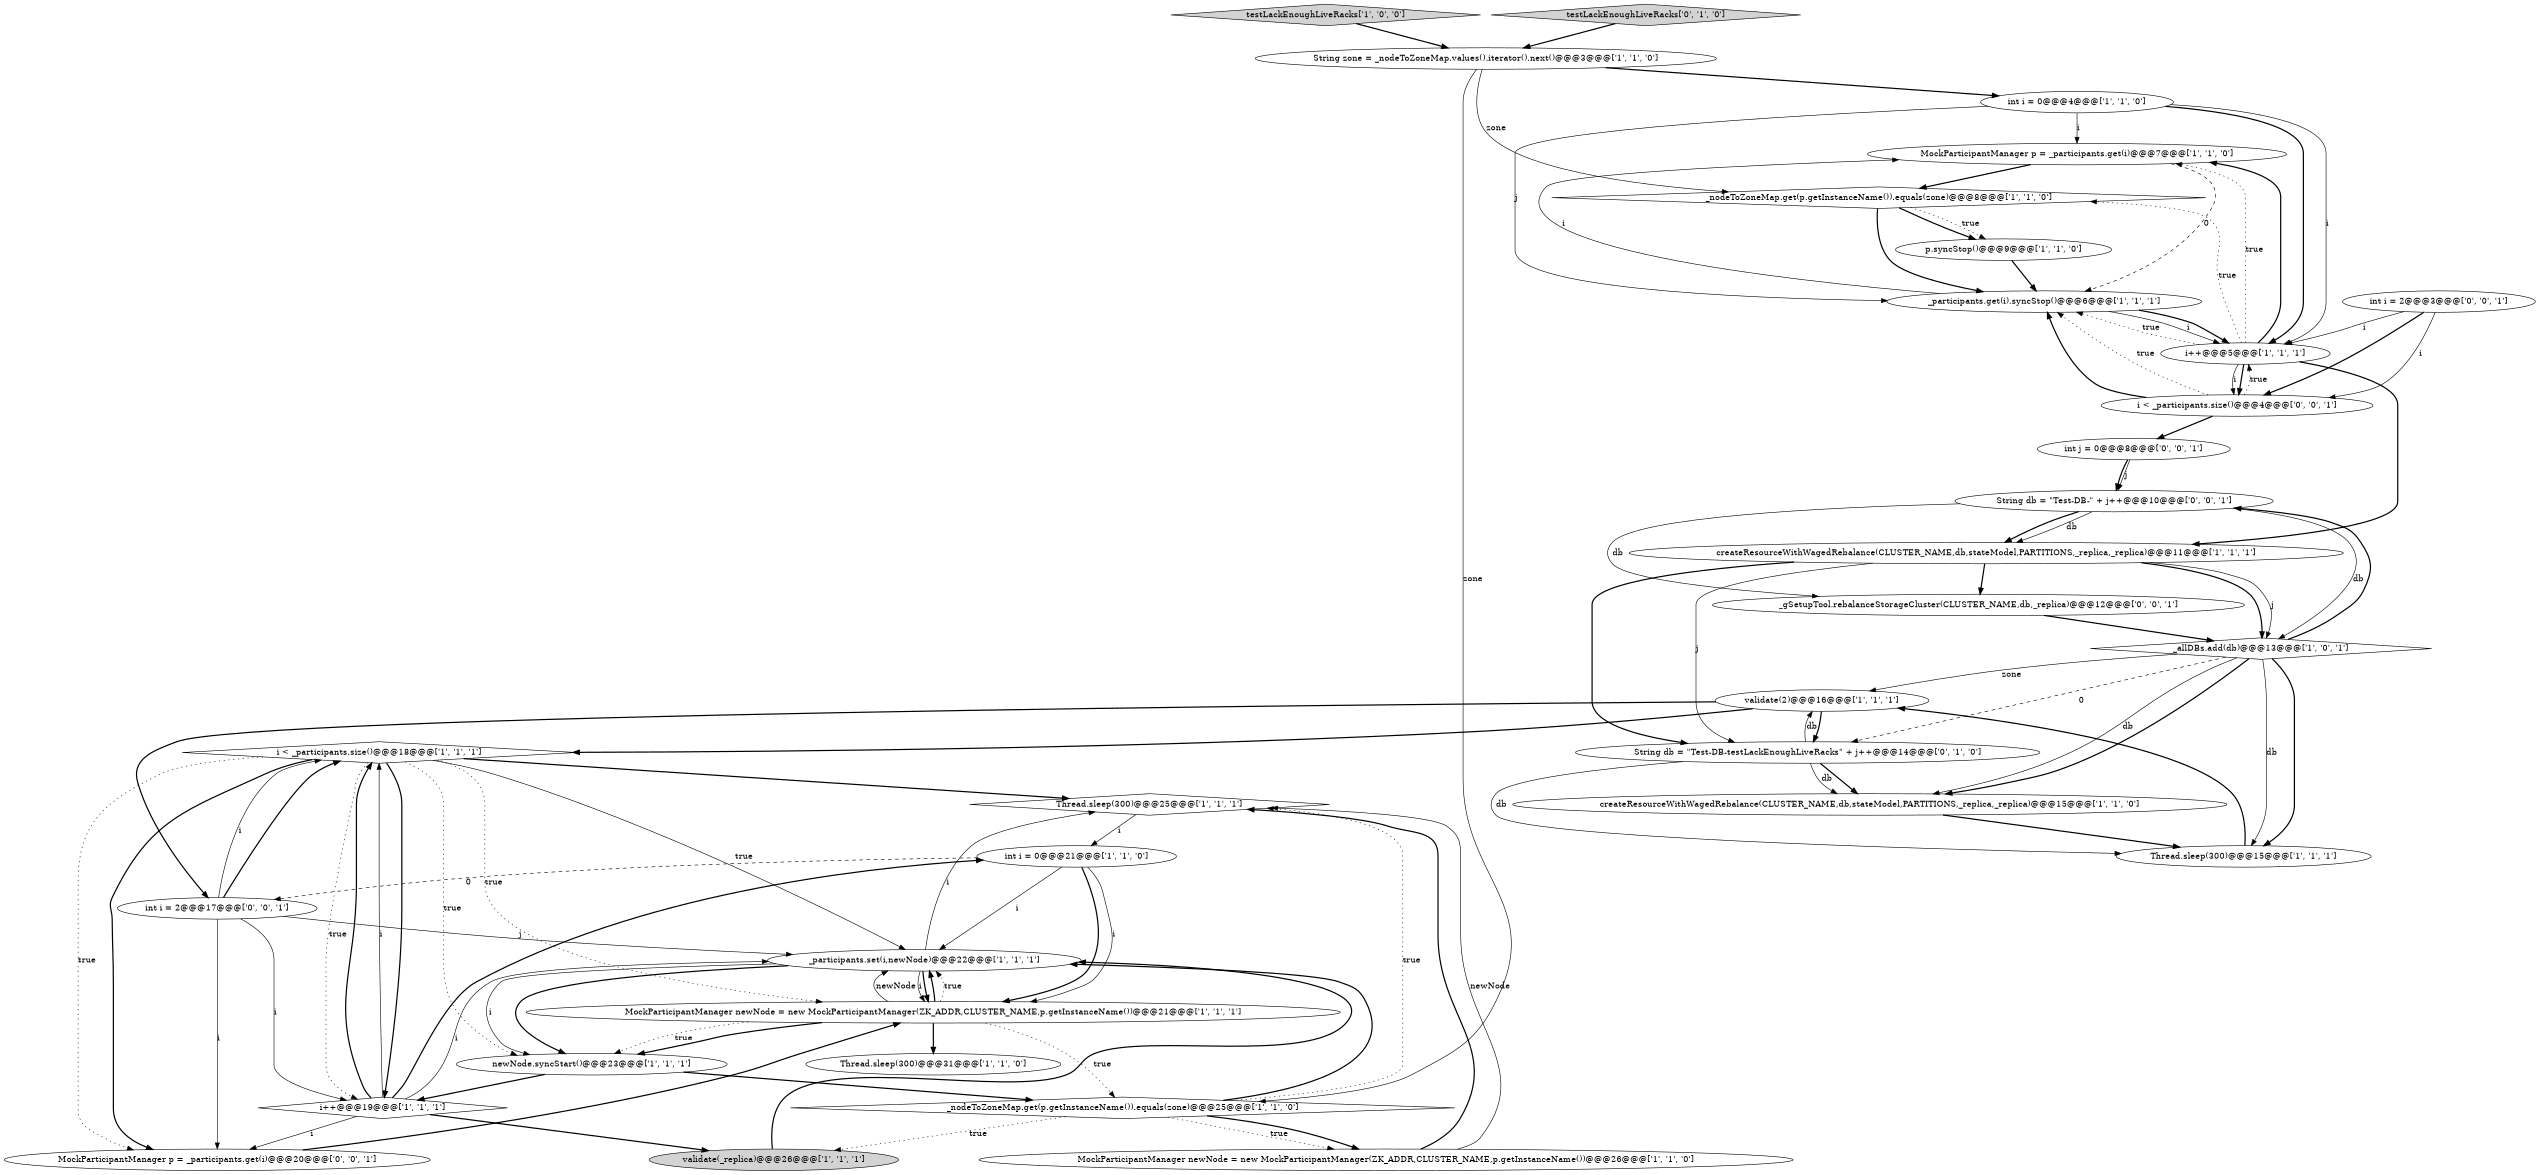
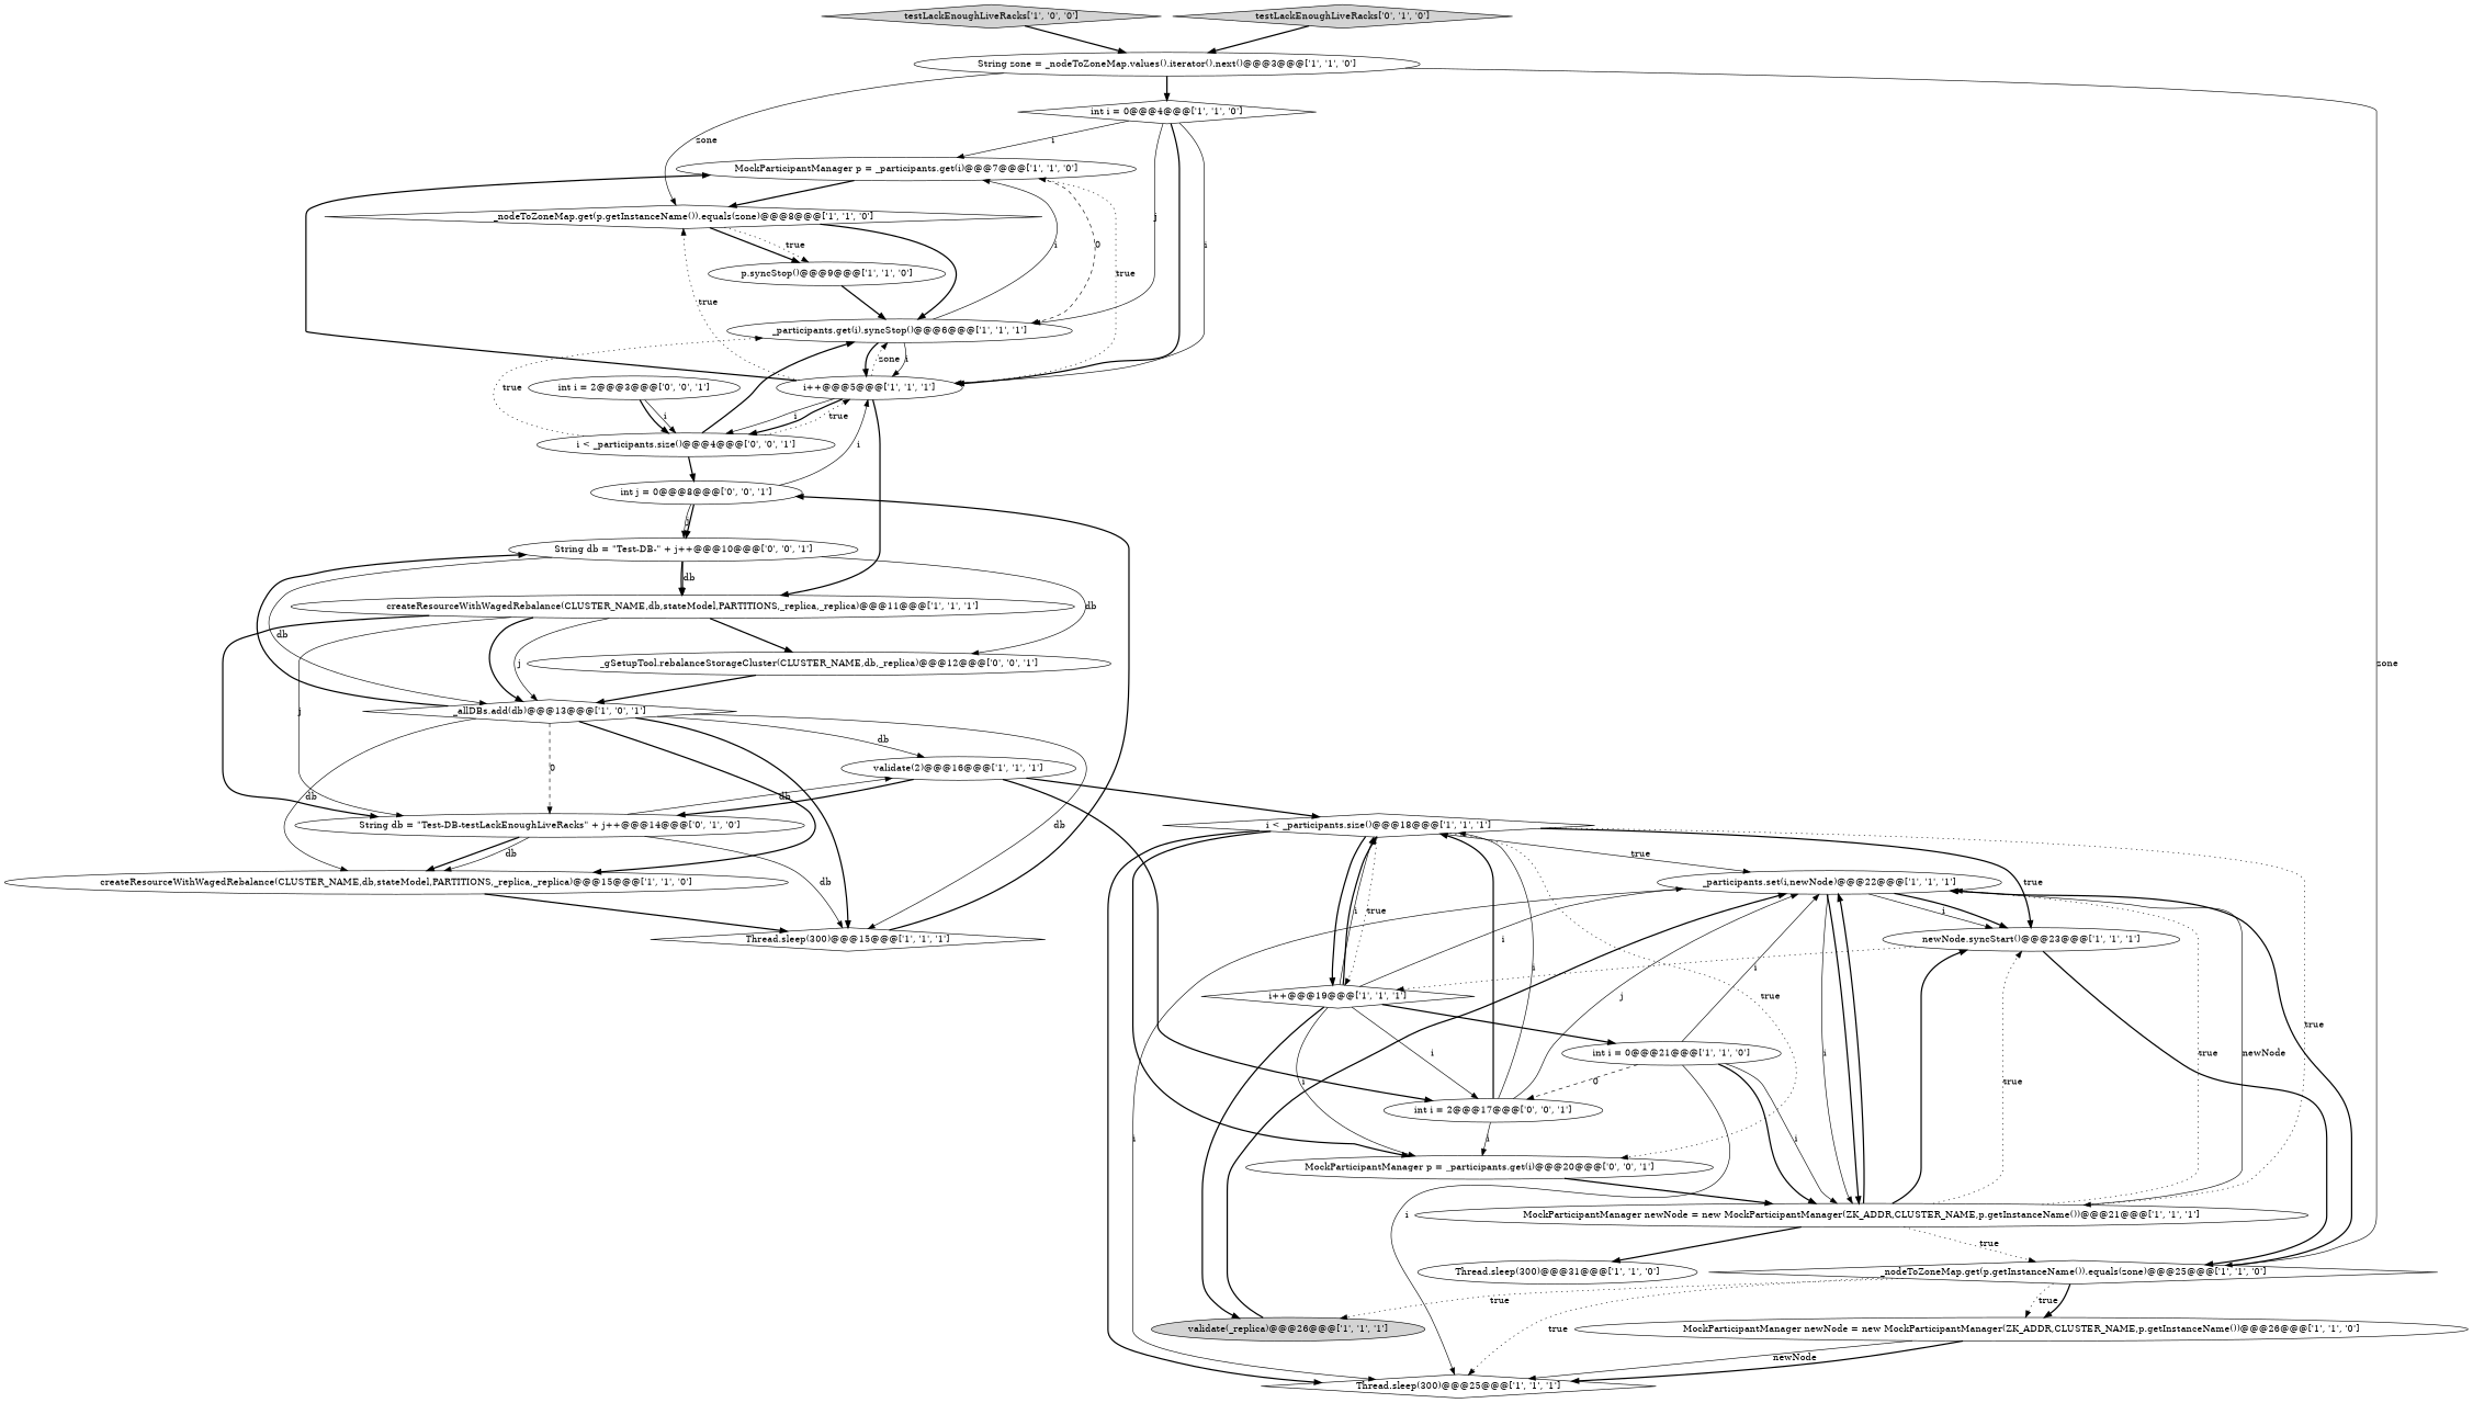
  digraph {
    node [fillcolor=white shape=ellipse style=filled]
    edge [style=bold]
    n1 [label="MockParticipantManager p = _participants.get(i)@@@7@@@['1', '1', '0']"]
    n2 [label="_nodeToZoneMap.get(p.getInstanceName()).equals(zone)@@@8@@@['1', '1', '0']" shape=diamond]
    n3 [label="_participants.get(i).syncStop()@@@6@@@['1', '1', '1']"]
    n4 [label="p.syncStop()@@@9@@@['1', '1', '0']"]
    n5 [label="i++@@@5@@@['1', '1', '1']"]
    n6 [label="String zone = _nodeToZoneMap.values().iterator().next()@@@3@@@['1', '1', '0']"]
-   n7 [label="int i = 0@@@4@@@['1', '1', '0']"]
+   n7 [label="int i = 0@@@4@@@['1', '1', '0']" shape=diamond]
    n8 [label="_nodeToZoneMap.get(p.getInstanceName()).equals(zone)@@@25@@@['1', '1', '0']" shape=diamond]
    n9 [label="Thread.sleep(300)@@@25@@@['1', '1', '1']" shape=diamond]
    n10 [fillcolor=lightgray label="validate(_replica)@@@26@@@['1', '1', '1']"]
    n11 [label="_participants.set(i,newNode)@@@22@@@['1', '1', '1']"]
    n12 [label="MockParticipantManager newNode = new MockParticipantManager(ZK_ADDR,CLUSTER_NAME,p.getInstanceName())@@@26@@@['1', '1', '0']"]
    n13 [label="int j = 0@@@8@@@['0', '0', '1']"]
    n14 [label="String db = \"Test-DB-\" + j++@@@10@@@['0', '0', '1']"]
    n15 [label="_gSetupTool.rebalanceStorageCluster(CLUSTER_NAME,db,_replica)@@@12@@@['0', '0', '1']"]
    n16 [label="_allDBs.add(db)@@@13@@@['1', '0', '1']" shape=diamond]
    n17 [label="createResourceWithWagedRebalance(CLUSTER_NAME,db,stateModel,PARTITIONS,_replica,_replica)@@@11@@@['1', '1', '1']"]
    n18 [label="newNode.syncStart()@@@23@@@['1', '1', '1']"]
    n19 [label="i++@@@19@@@['1', '1', '1']" shape=diamond]
    n20 [label="MockParticipantManager p = _participants.get(i)@@@20@@@['0', '0', '1']"]
    n21 [label="i < _participants.size()@@@18@@@['1', '1', '1']" shape=diamond]
    n22 [label="int i = 0@@@21@@@['1', '1', '0']"]
    n23 [label="i < _participants.size()@@@4@@@['0', '0', '1']"]
    n24 [label="int i = 2@@@3@@@['0', '0', '1']"]
    n25 [label="String db = \"Test-DB-testLackEnoughLiveRacks\" + j++@@@14@@@['0', '1', '0']"]
-   n26 [label="Thread.sleep(300)@@@15@@@['1', '1', '1']"]
+   n26 [label="Thread.sleep(300)@@@15@@@['1', '1', '1']" shape=diamond]
    n27 [label="createResourceWithWagedRebalance(CLUSTER_NAME,db,stateModel,PARTITIONS,_replica,_replica)@@@15@@@['1', '1', '0']"]
    n28 [label="validate(2)@@@16@@@['1', '1', '1']"]
    n29 [label="Thread.sleep(300)@@@31@@@['1', '1', '0']"]
    n30 [label="int i = 2@@@17@@@['0', '0', '1']"]
    n31 [fillcolor=lightgray label="testLackEnoughLiveRacks['1', '0', '0']" shape=diamond]
    n32 [label="MockParticipantManager newNode = new MockParticipantManager(ZK_ADDR,CLUSTER_NAME,p.getInstanceName())@@@21@@@['1', '1', '1']"]
    n33 [fillcolor=lightgray label="testLackEnoughLiveRacks['0', '1', '0']" shape=diamond]
    n1 -> n2
    n1 -> n3 [label=0 style=dashed]
    n2 -> n3
    n2 -> n4
    n2 -> n4 [label=true style=dotted]
    n3 -> n1 [label=i style=solid]
    n3 -> n5 [label=i style=solid]
    n3 -> n5
    n4 -> n3
    n5 -> n1 [label=true style=dotted]
    n5 -> n1
    n5 -> n2 [label=true style=dotted]
-   n5 -> n3 [label=true style=dotted]
+   n5 -> n3 [label=zone style=dotted]
    n5 -> n17
    n5 -> n23 [label=i style=solid]
    n5 -> n23
    n6 -> n2 [label=zone style=solid]
    n6 -> n7
    n6 -> n8 [label=zone style=solid]
    n7 -> n1 [label=i style=solid]
    n7 -> n3 [label=j style=solid]
    n7 -> n5
    n7 -> n5 [label=i style=solid]
    n8 -> n9 [label=true style=dotted]
    n8 -> n10 [label=true style=dotted]
    n8 -> n11
    n8 -> n12 [label=true style=dotted]
    n8 -> n12
    n10 -> n11
    n11 -> n9 [label=i style=solid]
    n11 -> n18 [label=i style=solid]
    n11 -> n18
    n11 -> n32 [label=i style=solid]
    n11 -> n32
    n12 -> n9 [label=newNode style=solid]
    n12 -> n9
    n13 -> n14 [label=j style=solid]
    n13 -> n14
    n14 -> n15 [label=db style=solid]
    n14 -> n16 [label=db style=solid]
    n14 -> n17
    n14 -> n17 [label=db style=solid]
    n15 -> n16
    n16 -> n14
    n16 -> n25 [label=0 style=dashed]
    n16 -> n26 [label=db style=solid]
    n16 -> n26
    n16 -> n27 [label=db style=solid]
    n16 -> n27
-   n16 -> n28 [label=zone style=solid]
+   n16 -> n28 [label=db style=solid]
    n17 -> n15
    n17 -> n16
    n17 -> n16 [label=j style=solid]
    n17 -> n25 [label=j style=solid]
    n17 -> n25
    n18 -> n8
-   n18 -> n19
+   n18 -> n19 [style=dotted]
    n19 -> n10
    n19 -> n11 [label=i style=solid]
    n19 -> n20 [label=i style=solid]
    n19 -> n21
    n19 -> n21 [label=i style=solid]
    n19 -> n22
    n20 -> n32
    n21 -> n9
    n21 -> n11 [label=true style=solid]
-   n21 -> n18 [label=true style=dotted]
+   n21 -> n18 [label=true]
    n21 -> n19
    n21 -> n19 [label=true style=dotted]
    n21 -> n20 [label=true style=dotted]
    n21 -> n20
    n21 -> n32 [label=true style=dotted]
-   n9 -> n22 [label=i style=solid]
+   n22 -> n9 [label=i style=solid]
    n22 -> n11 [label=i style=solid]
    n22 -> n30 [label=0 style=dashed]
    n22 -> n32
    n22 -> n32 [label=i style=solid]
    n23 -> n3
    n23 -> n3 [label=true style=dotted]
    n23 -> n5 [label=true style=dotted]
    n23 -> n13
-   n24 -> n5 [label=i style=solid]
+   n13 -> n5 [label=i style=solid]
    n24 -> n23 [label=i style=solid]
    n24 -> n23
    n25 -> n26 [label=db style=solid]
    n25 -> n27
    n25 -> n27 [label=db style=solid]
    n25 -> n28 [label=db style=solid]
-   n26 -> n28
+   n26 -> n13
    n27 -> n26
    n28 -> n21
    n28 -> n25
    n28 -> n30
    n30 -> n11 [label=j style=solid]
-   n30 -> n19 [label=i style=solid]
+   n19 -> n30 [label=i style=solid]
    n30 -> n20 [label=i style=solid]
    n30 -> n21 [label=i style=solid]
    n30 -> n21
    n31 -> n6
    n32 -> n8 [label=true style=dotted]
    n32 -> n11 [label=true style=dotted]
    n32 -> n11 [label=newNode style=solid]
    n32 -> n11
    n32 -> n18 [label=true style=dotted]
    n32 -> n18
    n32 -> n29
    n33 -> n6
  }
